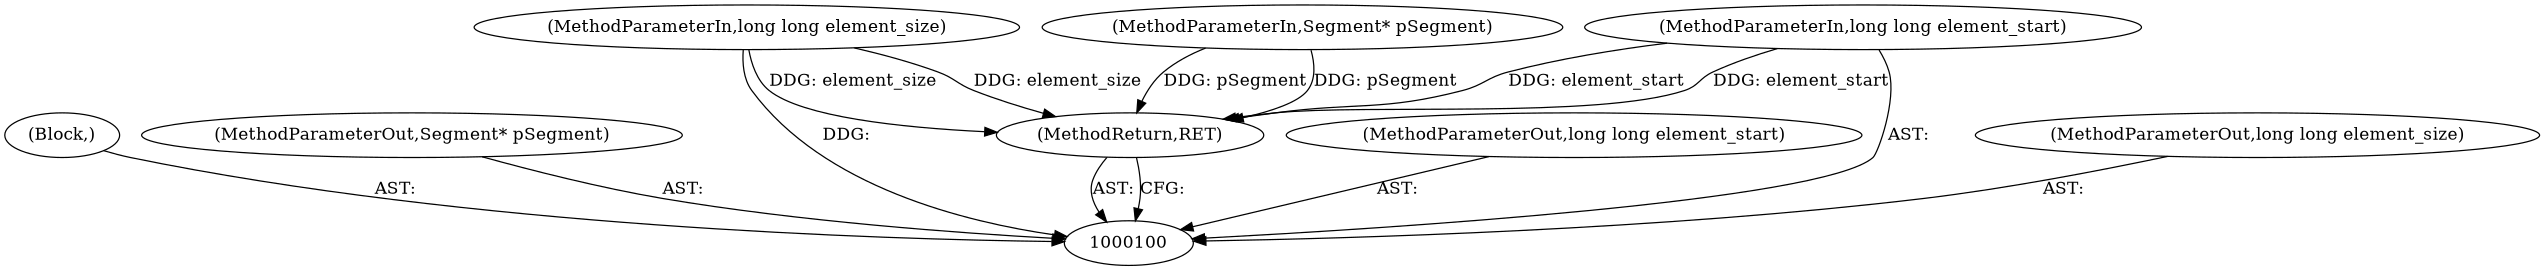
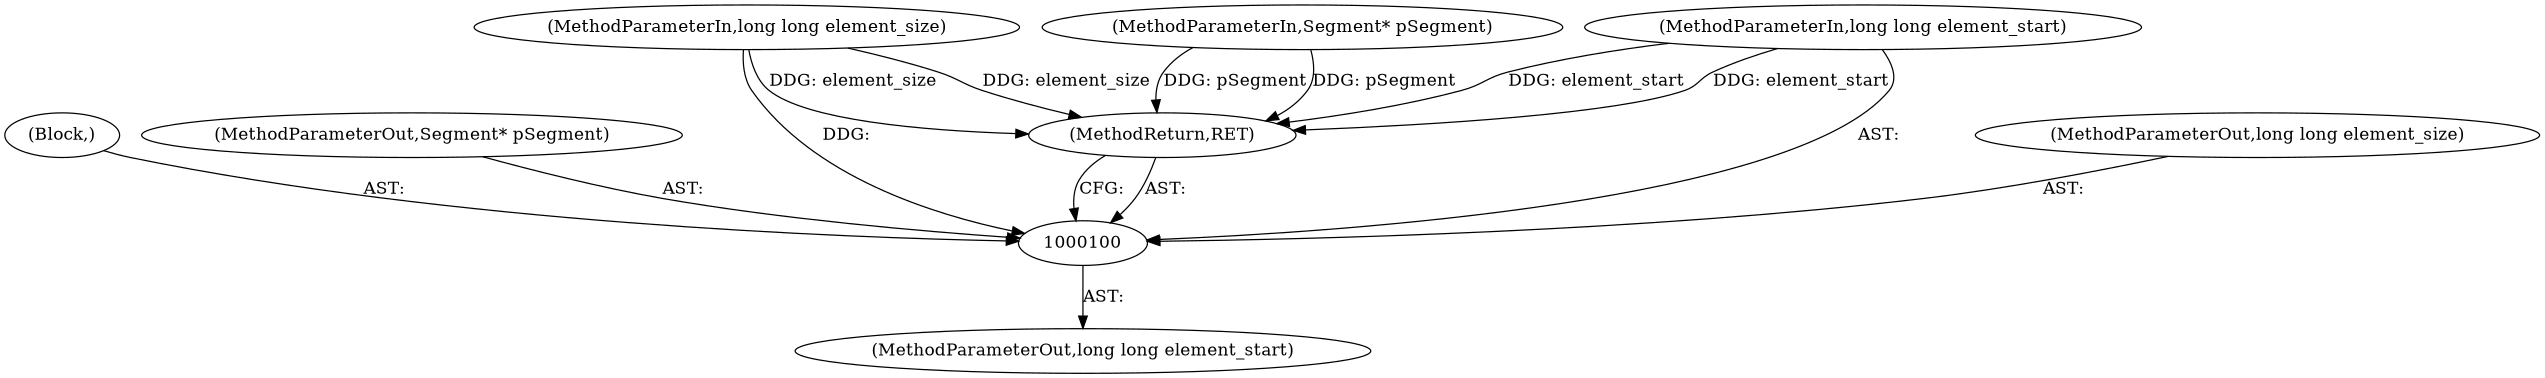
  digraph {
    n1 [label="(MethodReturn,RET)"]
    1000100
    n3 [label="(Block,)"]
    n4 [label="(MethodParameterIn,Segment* pSegment)"]
    n5 [label="(MethodParameterOut,Segment* pSegment)"]
    n6 [label="(MethodParameterIn,long long element_start)"]
    n7 [label="(MethodParameterOut,long long element_start)"]
    n8 [label="(MethodParameterIn,long long element_size)"]
    n9 [label="(MethodParameterOut,long long element_size)"]
    n1 -> 1000100 [label="AST: "]
    n1 -> 1000100 [label="CFG: "]
    n3 -> 1000100 [label="AST: "]
    n4 -> n1 [label="DDG: pSegment"]
    n4 -> n1 [label="DDG: pSegment"]
    n5 -> 1000100 [label="AST: "]
    n6 -> n1 [label="DDG: element_start"]
    n6 -> n1 [label="DDG: element_start"]
    n6 -> 1000100 [label="AST: "]
-   n7 -> 1000100 [label="AST: "]
+   1000100 -> n7 [label="AST: "]
    n8 -> n1 [label="DDG: element_size"]
    n8 -> n1 [label="DDG: element_size"]
    n8 -> 1000100 [label="DDG: "]
    n9 -> 1000100 [label="AST: "]
  }
